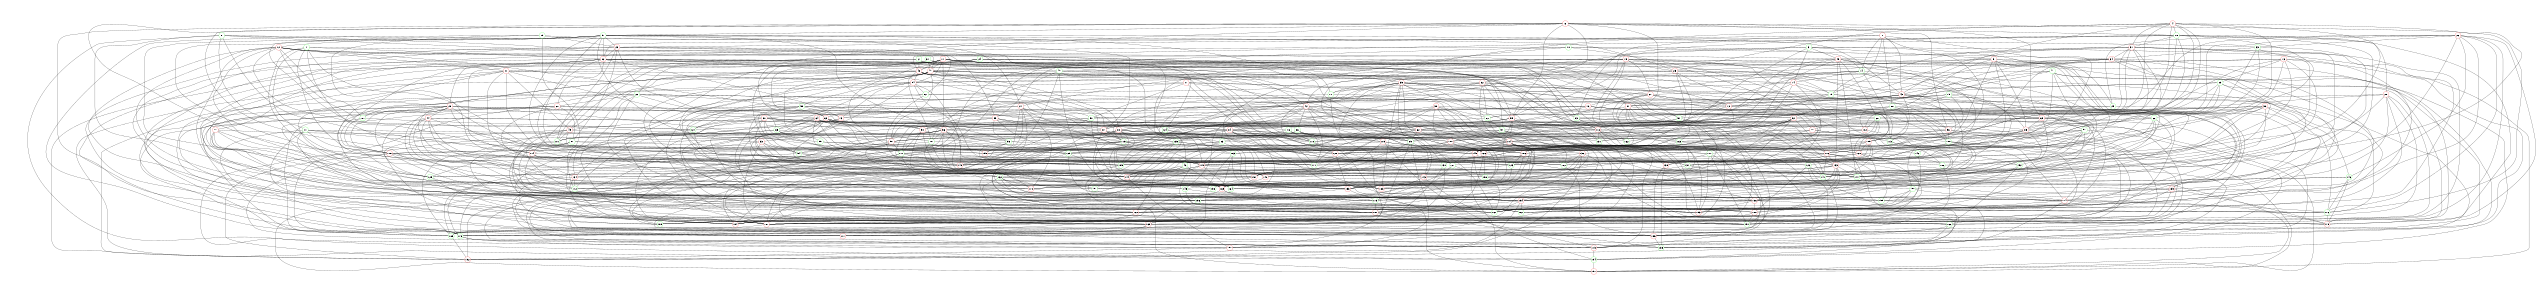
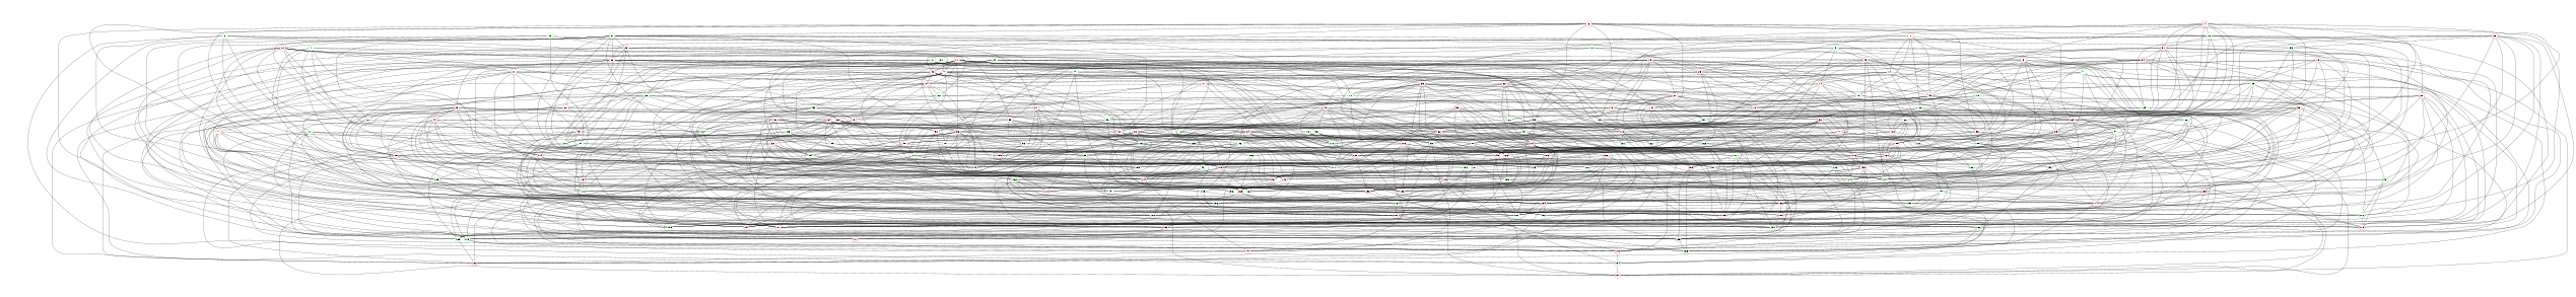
  graph {
    node [color=red fillcolor=white fixedsize=true shape=circle style=filled]
    50 [color=green]
    0
    168
    94 [color=green]
    122 [color=green]
    131 [color=green]
    67
    100
    148
    53
    183
    56
    62
    173 [color=green]
    177
    195
    171 [color=green]
    157
    199 [color=green]
    197
    180
    141 [color=green]
    188 [color=green]
    187
    113 [color=green]
    68 [color=green]
    149
    72
    144
    175 [color=green]
    134
    126
    119
    189 [color=green]
    155 [color=green]
    191 [color=green]
    137 [color=green]
    151 [color=green]
    179
    78 [color=green]
    81 [color=green]
    150 [color=green]
    89 [color=green]
    125 [color=green]
    95 [color=green]
    165 [color=green]
    132 [color=green]
    184
    164 [color=green]
    140
    147 [color=green]
    192
    143
    160
    161 [color=green]
    153
    154
    170
    139
    145 [color=green]
    190
    166 [color=green]
    196 [color=green]
    181
    167 [color=green]
    178
    156
    194 [color=green]
    193
    169
    158 [color=green]
    176 [color=green]
    174
    198 [color=green]
    172 [color=green]
    114
    159
    121 [color=green]
    106
    182 [color=green]
    185 [color=green]
    123 [color=green]
    80
    136
    102
    108 [color=green]
    82 [color=green]
    115 [color=green]
    138
    118
    97 [color=green]
    84
    101 [color=green]
    110 [color=green]
    135 [color=green]
    128
    152 [color=green]
    1
    83 [color=green]
    116
    23
    79 [color=green]
    88 [color=green]
    43
    14 [color=green]
    96
    112
    130 [color=green]
    133
    32
    65 [color=green]
    35
    91
    92
    105
    87
    51 [color=green]
    57 [color=green]
    120
    74
    16
    163 [color=green]
    162 [color=green]
    186 [color=green]
    69
    85
    40 [color=green]
    73
    42
    60
    98
    99 [color=green]
    124 [color=green]
    70
    71 [color=green]
    76 [color=green]
    111 [color=green]
    54
    129 [color=green]
    64
    104
    49
    86 [color=green]
    93 [color=green]
    109
    117 [color=green]
    61 [color=green]
    90
-   142 [color=green]
    2 [color=green]
    48
    55
    28
    107 [color=green]
    44
    127 [color=green]
    3 [color=green]
    52
    5
    45
    25
    29 [color=green]
    47
    27
    63
    30
    58 [color=green]
    59
    4
    18 [color=green]
    31
    66 [color=green]
    20
    34
    75 [color=green]
    6
    9 [color=green]
    12
    21
    77
    7 [color=green]
    8 [color=green]
    33 [color=green]
    11 [color=green]
    10 [color=green]
    13
    39 [color=green]
    15
    46 [color=green]
    17
    22 [color=green]
    19 [color=green]
    24 [color=green]
    26
    146 [color=green]
    36
    37 [color=green]
    38
    41 [color=green]
    50 -- 148
    50 -- 53
    50 -- 183
    50 -- 56
    50 -- 62
    0 -- 50
    0 -- 168
    0 -- 94
    0 -- 122
    0 -- 131
    0 -- 67
    0 -- 100
    168 -- 173
    168 -- 177
    94 -- 195
    94 -- 171
    94 -- 157
    122 -- 199
    122 -- 197
    122 -- 180
    122 -- 141
    67 -- 188
    67 -- 187
    67 -- 113
    67 -- 68
    67 -- 149
    67 -- 72
    100 -- 188
    100 -- 144
    100 -- 175
    100 -- 134
    100 -- 126
    148 -- 195
    53 -- 94
    53 -- 119
    53 -- 189
    53 -- 155
    53 -- 191
+   53 -- 137
    56 -- 94
    56 -- 188
    56 -- 119
    56 -- 151
    56 -- 179
-   56 -- 78
+   56 -- 135
    56 -- 81
    56 -- 150
    56 -- 89
    56 -- 125
    56 -- 95
    62 -- 131
    62 -- 171
    62 -- 175
    62 -- 119
    62 -- 89
    62 -- 165
    173 -- 179
    173 -- 190
    195 -- 199
    157 -- 198
    157 -- 172
    180 -- 187
    180 -- 191
    141 -- 195
    141 -- 164
    187 -- 189
    113 -- 140
    113 -- 196
    68 -- 197
    68 -- 140
    68 -- 156
    68 -- 80
    68 -- 136
    68 -- 102
    149 -- 197
    149 -- 155
    149 -- 161
    72 -- 149
    72 -- 89
    72 -- 108
    72 -- 82
    144 -- 190
    175 -- 181
    134 -- 173
    134 -- 184
    134 -- 170
    134 -- 172
    126 -- 177
    126 -- 137
    126 -- 150
    119 -- 144
    119 -- 132
    119 -- 184
    119 -- 164
    119 -- 140
    119 -- 147
    189 -- 192
    155 -- 199
    137 -- 179
    137 -- 143
    179 -- 194
    78 -- 179
    78 -- 164
    78 -- 170
    81 -- 181
    81 -- 178
    81 -- 114
    81 -- 159
    150 -- 156
    150 -- 174
    89 -- 184
    89 -- 140
    89 -- 143
    89 -- 190
    125 -- 184
    125 -- 160
    95 -- 197
    95 -- 159
    95 -- 121
    95 -- 106
    165 -- 183
    165 -- 195
    132 -- 151
    132 -- 160
    132 -- 161
    132 -- 153
    132 -- 154
    132 -- 170
    132 -- 139
    140 -- 145
    147 -- 183
    143 -- 191
    143 -- 160
    143 -- 169
    143 -- 158
    160 -- 188
    160 -- 189
    160 -- 184
    160 -- 166
    161 -- 168
    153 -- 175
    153 -- 196
    154 -- 192
    154 -- 161
    154 -- 181
    154 -- 167
    170 -- 175
    139 -- 155
    139 -- 191
    139 -- 184
    139 -- 178
    139 -- 156
    145 -- 191
    145 -- 154
    190 -- 192
    166 -- 195
    166 -- 199
    181 -- 199
    156 -- 180
    156 -- 160
    156 -- 194
    156 -- 193
    194 -- 197
    169 -- 173
    169 -- 180
    169 -- 176
    158 -- 187
    158 -- 160
    158 -- 167
    158 -- 174
    176 -- 178
    174 -- 199
    174 -- 187
    174 -- 178
    174 -- 176
    172 -- 187
    114 -- 148
    114 -- 157
    114 -- 147
    114 -- 193
    159 -- 182
    121 -- 150
    121 -- 160
    121 -- 153
    106 -- 122
    106 -- 119
    106 -- 196
    106 -- 185
    106 -- 123
    182 -- 195
    185 -- 197
    123 -- 183
    123 -- 125
    80 -- 168
    80 -- 100
    80 -- 195
    80 -- 157
    80 -- 199
    80 -- 164
    80 -- 167
    80 -- 106
    80 -- 123
    80 -- 108
    80 -- 115
    136 -- 148
    136 -- 144
    136 -- 191
    136 -- 192
    136 -- 196
    136 -- 182
    102 -- 187
    102 -- 165
    102 -- 115
    108 -- 187
    108 -- 147
    108 -- 170
    108 -- 138
    82 -- 190
    82 -- 97
    82 -- 84
    115 -- 195
    115 -- 180
    115 -- 126
    115 -- 119
    115 -- 184
    115 -- 169
    115 -- 136
    115 -- 118
    138 -- 195
    138 -- 199
    118 -- 171
    118 -- 179
    118 -- 192
    118 -- 143
    118 -- 156
    118 -- 176
    97 -- 100
    97 -- 179
    97 -- 156
    97 -- 193
    97 -- 101
    97 -- 110
    84 -- 168
    84 -- 94
    84 -- 171
    84 -- 113
    84 -- 126
    84 -- 155
    84 -- 179
    84 -- 95
    84 -- 110
    84 -- 135
    101 -- 168
    101 -- 143
    101 -- 181
    110 -- 143
    110 -- 128
    135 -- 183
    135 -- 144
    135 -- 151
    135 -- 153
    135 -- 154
    128 -- 153
    128 -- 152
    152 -- 166
    152 -- 193
    1 -- 126
    1 -- 83
    1 -- 116
    1 -- 23
    1 -- 79
    1 -- 88
    1 -- 43
    1 -- 14
    83 -- 197
    83 -- 161
    83 -- 96
    83 -- 112
    116 -- 195
    116 -- 141
    116 -- 155
    116 -- 179
    116 -- 172
    116 -- 130
    116 -- 133
    23 -- 62
    23 -- 177
    23 -- 191
    23 -- 81
    23 -- 101
    23 -- 110
    23 -- 32
    23 -- 65
    23 -- 35
    79 -- 195
    79 -- 161
    79 -- 112
    79 -- 91
    88 -- 180
    88 -- 89
    88 -- 108
    88 -- 92
    88 -- 105
    43 -- 171
    43 -- 157
    43 -- 113
    43 -- 72
    43 -- 176
    43 -- 97
    43 -- 87
    43 -- 51
    43 -- 57
    14 -- 89
    14 -- 143
    14 -- 153
    14 -- 35
    14 -- 120
    14 -- 74
    14 -- 16
    96 -- 168
    96 -- 148
    96 -- 166
    96 -- 108
    96 -- 163
    112 -- 131
    112 -- 195
    112 -- 191
    112 -- 193
    112 -- 115
    112 -- 162
    112 -- 186
    130 -- 168
    130 -- 134
    130 -- 184
    133 -- 157
    133 -- 180
    133 -- 188
    133 -- 175
    133 -- 151
    133 -- 147
    133 -- 154
    133 -- 172
    32 -- 189
    32 -- 160
    32 -- 170
    32 -- 118
    32 -- 135
    32 -- 128
    32 -- 162
    32 -- 69
    32 -- 85
    32 -- 40
    32 -- 73
    32 -- 42
    32 -- 60
    65 -- 187
    65 -- 144
    65 -- 172
    65 -- 98
    65 -- 99
    35 -- 183
    35 -- 144
    35 -- 89
    35 -- 165
    35 -- 145
    35 -- 166
    35 -- 121
    35 -- 110
    35 -- 116
    35 -- 79
    35 -- 69
    35 -- 124
    35 -- 70
    35 -- 71
    91 -- 122
    91 -- 148
    91 -- 144
    91 -- 189
    91 -- 179
    91 -- 133
    91 -- 92
    92 -- 131
    92 -- 173
    92 -- 149
    92 -- 151
    92 -- 169
    92 -- 123
    92 -- 116
    92 -- 112
    92 -- 162
    105 -- 122
    105 -- 141
    105 -- 123
    105 -- 116
    105 -- 120
    105 -- 117
    87 -- 198
    87 -- 121
    87 -- 115
    87 -- 110
    87 -- 98
    51 -- 62
    51 -- 170
    51 -- 84
    57 -- 164
    57 -- 192
    57 -- 156
    57 -- 158
    57 -- 159
    57 -- 138
    57 -- 128
    57 -- 98
    120 -- 168
    120 -- 171
    120 -- 156
    120 -- 121
    120 -- 186
    74 -- 100
    74 -- 126
    74 -- 119
    74 -- 79
    74 -- 96
    74 -- 90
    16 -- 50
    16 -- 62
    16 -- 187
    16 -- 113
    16 -- 78
    16 -- 108
    16 -- 73
    163 -- 177
    163 -- 175
    163 -- 169
    186 -- 189
    69 -- 147
    69 -- 161
    69 -- 194
    69 -- 174
    69 -- 135
    69 -- 128
    69 -- 85
    69 -- 76
    85 -- 168
    85 -- 131
    85 -- 141
    85 -- 137
    85 -- 116
    85 -- 111
    40 -- 187
    40 -- 78
    40 -- 169
    40 -- 82
    40 -- 128
    40 -- 74
    40 -- 54
    73 -- 177
    73 -- 189
    73 -- 166
    73 -- 174
    73 -- 185
    42 -- 173
    42 -- 171
    42 -- 89
    42 -- 153
    42 -- 185
    42 -- 138
    42 -- 130
    42 -- 124
    42 -- 129
    42 -- 64
    42 -- 104
    42 -- 49
    42 -- 86
    60 -- 173
    60 -- 134
    60 -- 189
    60 -- 81
    60 -- 174
    60 -- 84
    60 -- 64
    98 -- 173
    98 -- 177
    98 -- 149
    98 -- 132
    98 -- 111
    99 -- 128
    99 -- 116
    124 -- 157
    124 -- 185
    124 -- 130
    70 -- 113
    70 -- 106
    70 -- 185
    70 -- 110
    70 -- 152
    71 -- 190
    71 -- 98
    71 -- 104
    76 -- 197
    76 -- 110
    76 -- 93
    76 -- 109
    111 -- 148
    111 -- 188
    111 -- 187
    111 -- 119
    111 -- 196
    54 -- 168
    54 -- 148
    54 -- 173
    54 -- 161
    54 -- 185
    54 -- 65
    54 -- 73
    54 -- 61
    129 -- 187
    129 -- 140
    129 -- 156
    64 -- 153
    64 -- 194
    64 -- 176
    64 -- 101
    64 -- 135
    64 -- 65
    64 -- 87
    64 -- 162
    64 -- 111
    64 -- 90
    104 -- 141
    104 -- 149
    104 -- 166
    104 -- 156
    104 -- 121
    104 -- 182
    104 -- 138
    104 -- 163
-   104 -- 142
    49 -- 188
    49 -- 161
    49 -- 172
    49 -- 185
    49 -- 101
    49 -- 99
    86 -- 100
    86 -- 148
    86 -- 192
    86 -- 138
    86 -- 104
    86 -- 93
    93 -- 144
    93 -- 150
    93 -- 170
    93 -- 159
    109 -- 157
    109 -- 161
    109 -- 194
    109 -- 120
    109 -- 129
    109 -- 117
    117 -- 195
    117 -- 191
    117 -- 193
    117 -- 138
    61 -- 168
    61 -- 187
    61 -- 72
    61 -- 151
    90 -- 132
    90 -- 145
    90 -- 111
    90 -- 129
-   142 -- 193
    2 -- 195
    2 -- 149
    2 -- 101
    2 -- 112
    2 -- 48
    2 -- 55
    2 -- 28
    48 -- 148
    48 -- 126
    48 -- 78
    48 -- 89
    48 -- 125
    48 -- 80
    48 -- 110
    48 -- 79
    48 -- 186
    48 -- 54
    48 -- 49
    55 -- 56
    55 -- 171
    55 -- 157
    55 -- 141
    55 -- 137
    55 -- 164
    55 -- 154
    55 -- 135
    55 -- 112
    28 -- 183
    28 -- 62
    28 -- 173
    28 -- 171
    28 -- 188
    28 -- 175
    28 -- 181
    28 -- 159
    28 -- 185
    28 -- 118
    28 -- 93
    28 -- 107
    28 -- 44
    107 -- 154
    107 -- 118
    107 -- 127
    44 -- 175
    44 -- 137
    44 -- 125
    44 -- 132
    44 -- 170
    44 -- 169
    44 -- 172
    44 -- 112
    44 -- 105
    127 -- 184
    127 -- 198
    3 -- 100
    3 -- 197
    3 -- 137
    3 -- 74
    3 -- 55
    3 -- 52
    3 -- 5
    3 -- 45
    52 -- 67
    52 -- 189
    52 -- 185
    52 -- 82
    52 -- 115
    52 -- 83
    52 -- 105
    52 -- 61
    52 -- 55
    5 -- 141
    5 -- 113
    5 -- 139
    5 -- 174
    5 -- 123
    5 -- 102
    5 -- 85
    5 -- 107
    5 -- 25
    5 -- 29
    45 -- 68
    45 -- 126
    45 -- 147
    45 -- 196
    45 -- 194
    45 -- 158
    45 -- 114
    45 -- 106
    45 -- 133
    45 -- 47
    25 -- 166
    25 -- 169
    25 -- 43
    25 -- 162
    25 -- 54
    25 -- 129
    25 -- 109
    25 -- 27
    29 -- 174
    29 -- 83
    29 -- 63
    47 -- 147
    47 -- 154
    47 -- 194
    47 -- 193
    47 -- 172
    47 -- 80
    47 -- 83
    47 -- 87
    47 -- 98
    47 -- 104
    47 -- 52
    47 -- 58
    27 -- 199
    27 -- 170
    27 -- 181
    27 -- 193
    27 -- 159
    27 -- 115
    27 -- 127
    27 -- 30
    63 -- 160
    63 -- 196
    63 -- 181
    63 -- 159
    63 -- 182
    63 -- 115
    63 -- 84
    63 -- 112
    63 -- 129
    63 -- 90
    30 -- 134
    30 -- 78
    30 -- 95
    30 -- 153
    30 -- 174
    30 -- 182
    30 -- 102
    30 -- 133
    30 -- 76
    30 -- 127
    58 -- 173
    58 -- 178
    58 -- 169
    58 -- 128
    58 -- 73
    58 -- 86
    58 -- 127
    58 -- 59
    59 -- 144
    59 -- 95
    59 -- 87
    59 -- 120
    59 -- 163
    59 -- 124
    59 -- 111
    59 -- 129
    4 -- 141
    4 -- 150
    4 -- 165
    4 -- 80
    4 -- 43
    4 -- 85
    4 -- 42
    4 -- 90
    4 -- 25
    4 -- 18
    4 -- 31
    4 -- 66
    18 -- 68
    18 -- 154
    18 -- 178
    18 -- 185
    18 -- 102
    18 -- 32
    18 -- 48
    18 -- 55
    18 -- 31
    18 -- 20
    31 -- 50
    31 -- 62
    31 -- 191
    31 -- 167
    31 -- 79
    31 -- 133
    31 -- 73
    31 -- 104
    31 -- 127
    31 -- 45
    31 -- 34
    66 -- 175
    66 -- 154
    66 -- 152
    66 -- 112
    66 -- 186
    66 -- 85
    20 -- 72
    20 -- 155
    20 -- 191
    20 -- 184
    20 -- 147
    20 -- 193
+   20 -- 108
    20 -- 69
    34 -- 147
    34 -- 181
    34 -- 167
    34 -- 156
    34 -- 118
    34 -- 101
    34 -- 92
    34 -- 40
    34 -- 75
    75 -- 177
    75 -- 96
    75 -- 91
    75 -- 87
    75 -- 104
-   75 -- 142
    6 -- 177
    6 -- 147
    6 -- 176
    6 -- 123
    6 -- 96
    6 -- 91
    6 -- 69
    6 -- 93
    6 -- 55
    6 -- 63
    6 -- 18
    6 -- 9
    9 -- 53
    9 -- 56
    9 -- 144
    9 -- 126
    9 -- 125
    9 -- 116
    9 -- 23
    9 -- 43
    9 -- 32
    9 -- 87
    9 -- 71
    9 -- 109
    9 -- 25
    9 -- 12
    12 -- 56
    12 -- 191
    12 -- 164
    12 -- 196
    12 -- 167
    12 -- 114
    12 -- 97
    12 -- 91
    12 -- 107
    12 -- 127
    12 -- 45
    12 -- 21
    21 -- 141
    21 -- 153
    21 -- 167
    21 -- 123
    21 -- 83
    21 -- 54
    21 -- 49
    21 -- 30
    21 -- 77
    77 -- 144
    77 -- 89
    77 -- 145
    77 -- 196
    77 -- 178
    77 -- 172
    7 -- 148
    7 -- 183
    7 -- 171
    7 -- 144
    7 -- 125
    7 -- 32
    7 -- 47
    8 -- 190
    8 -- 156
    8 -- 133
    8 -- 61
    8 -- 59
    8 -- 33
    8 -- 11
    33 -- 119
    33 -- 156
    33 -- 169
    33 -- 123
    33 -- 34
    11 -- 177
    11 -- 195
    11 -- 149
    11 -- 181
    11 -- 118
    11 -- 104
    11 -- 117
    10 -- 187
    10 -- 184
    10 -- 140
    10 -- 181
    10 -- 14
    10 -- 34
    13 -- 179
    13 -- 125
    13 -- 161
    13 -- 198
    13 -- 182
    13 -- 70
    13 -- 71
    13 -- 47
    13 -- 39
    39 -- 67
    39 -- 72
    39 -- 139
    39 -- 178
    39 -- 106
    39 -- 128
    39 -- 98
    15 -- 67
    15 -- 191
    15 -- 165
    15 -- 143
    15 -- 178
    15 -- 174
    15 -- 96
    15 -- 111
    15 -- 117
    15 -- 25
    15 -- 59
    15 -- 21
    15 -- 46
    46 -- 187
    46 -- 144
    46 -- 160
    46 -- 169
    17 -- 94
    17 -- 56
    17 -- 144
    17 -- 119
    17 -- 192
    17 -- 51
    17 -- 163
    17 -- 85
    17 -- 124
    17 -- 54
    17 -- 48
    17 -- 47
    17 -- 63
    17 -- 66
    17 -- 22
    22 -- 50
    22 -- 149
    22 -- 134
    22 -- 184
    22 -- 192
    22 -- 193
    22 -- 106
    22 -- 60
    22 -- 63
    19 -- 189
    19 -- 196
    19 -- 114
    19 -- 23
    19 -- 27
    24 -- 131
    24 -- 187
    24 -- 72
    24 -- 165
    24 -- 114
    24 -- 112
    24 -- 129
    24 -- 48
    26 -- 154
    26 -- 166
    26 -- 181
    26 -- 178
    26 -- 176
    26 -- 82
    26 -- 105
    26 -- 29
    26 -- 33
    26 -- 146
    146 -- 183
    146 -- 153
    146 -- 178
    146 -- 176
    36 -- 148
    36 -- 149
    36 -- 147
    36 -- 153
    36 -- 176
    36 -- 182
    36 -- 87
    36 -- 51
    36 -- 146
    37 -- 114
    37 -- 51
    37 -- 49
    37 -- 47
    38 -- 157
    38 -- 141
    38 -- 119
    38 -- 151
    38 -- 154
    38 -- 181
    38 -- 82
    38 -- 92
    38 -- 129
    41 -- 177
    41 -- 137
    41 -- 139
    41 -- 190
    41 -- 43
    41 -- 85
    41 -- 54
    41 -- 104
  }
